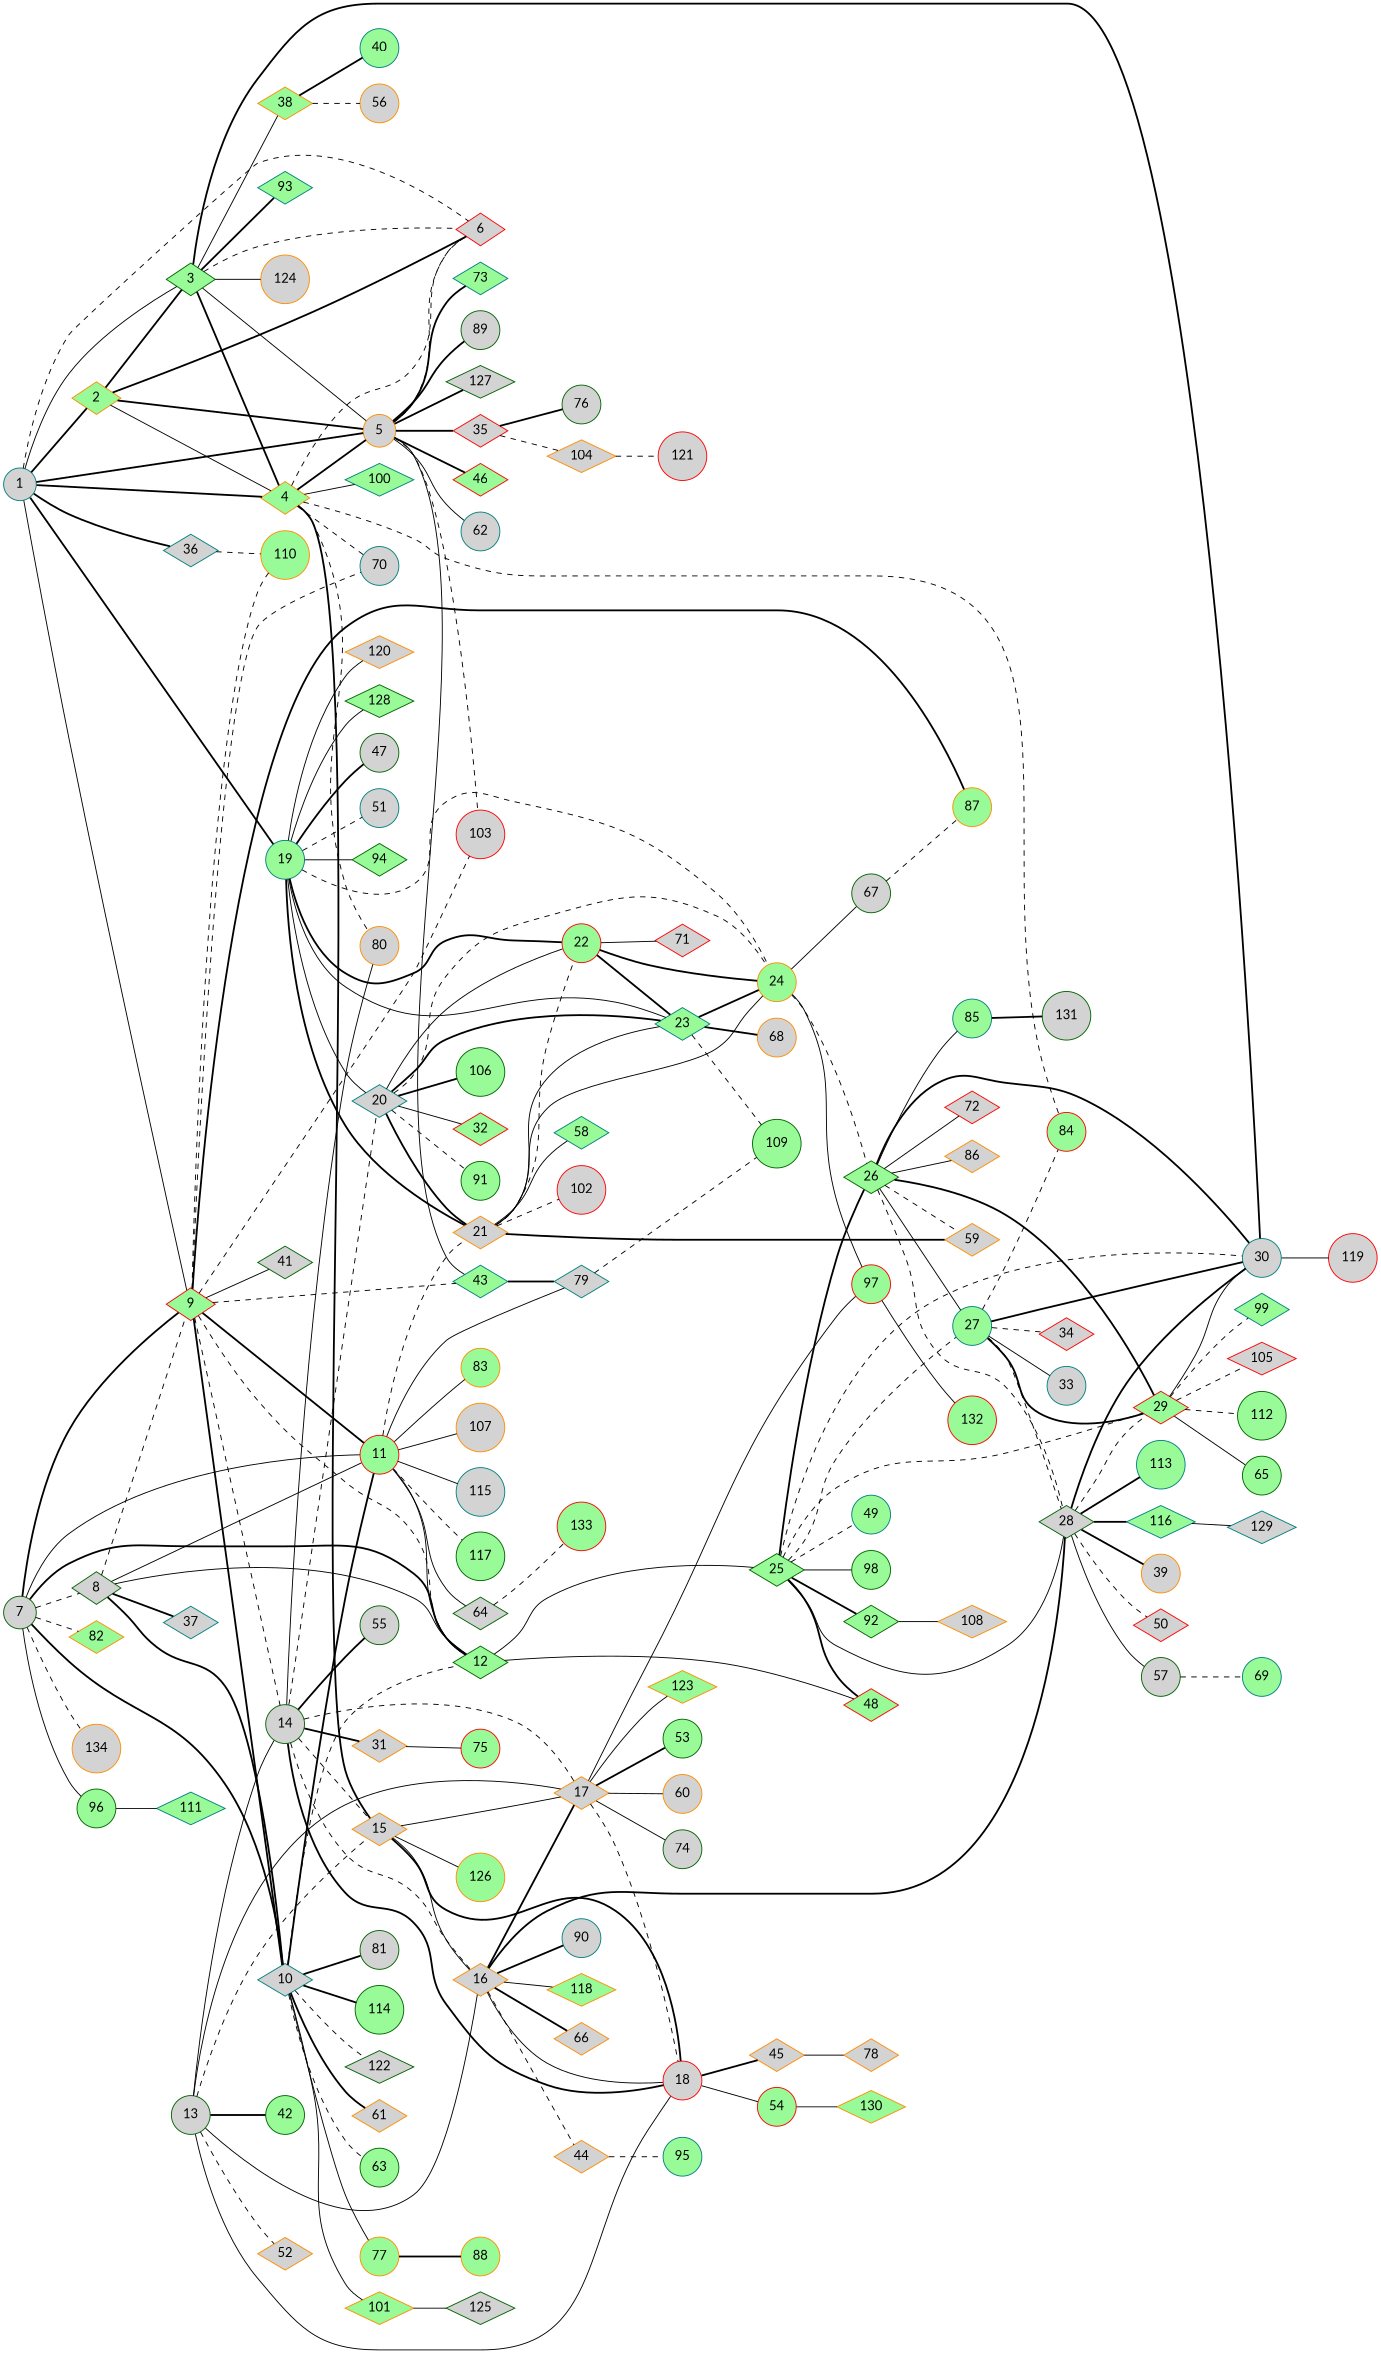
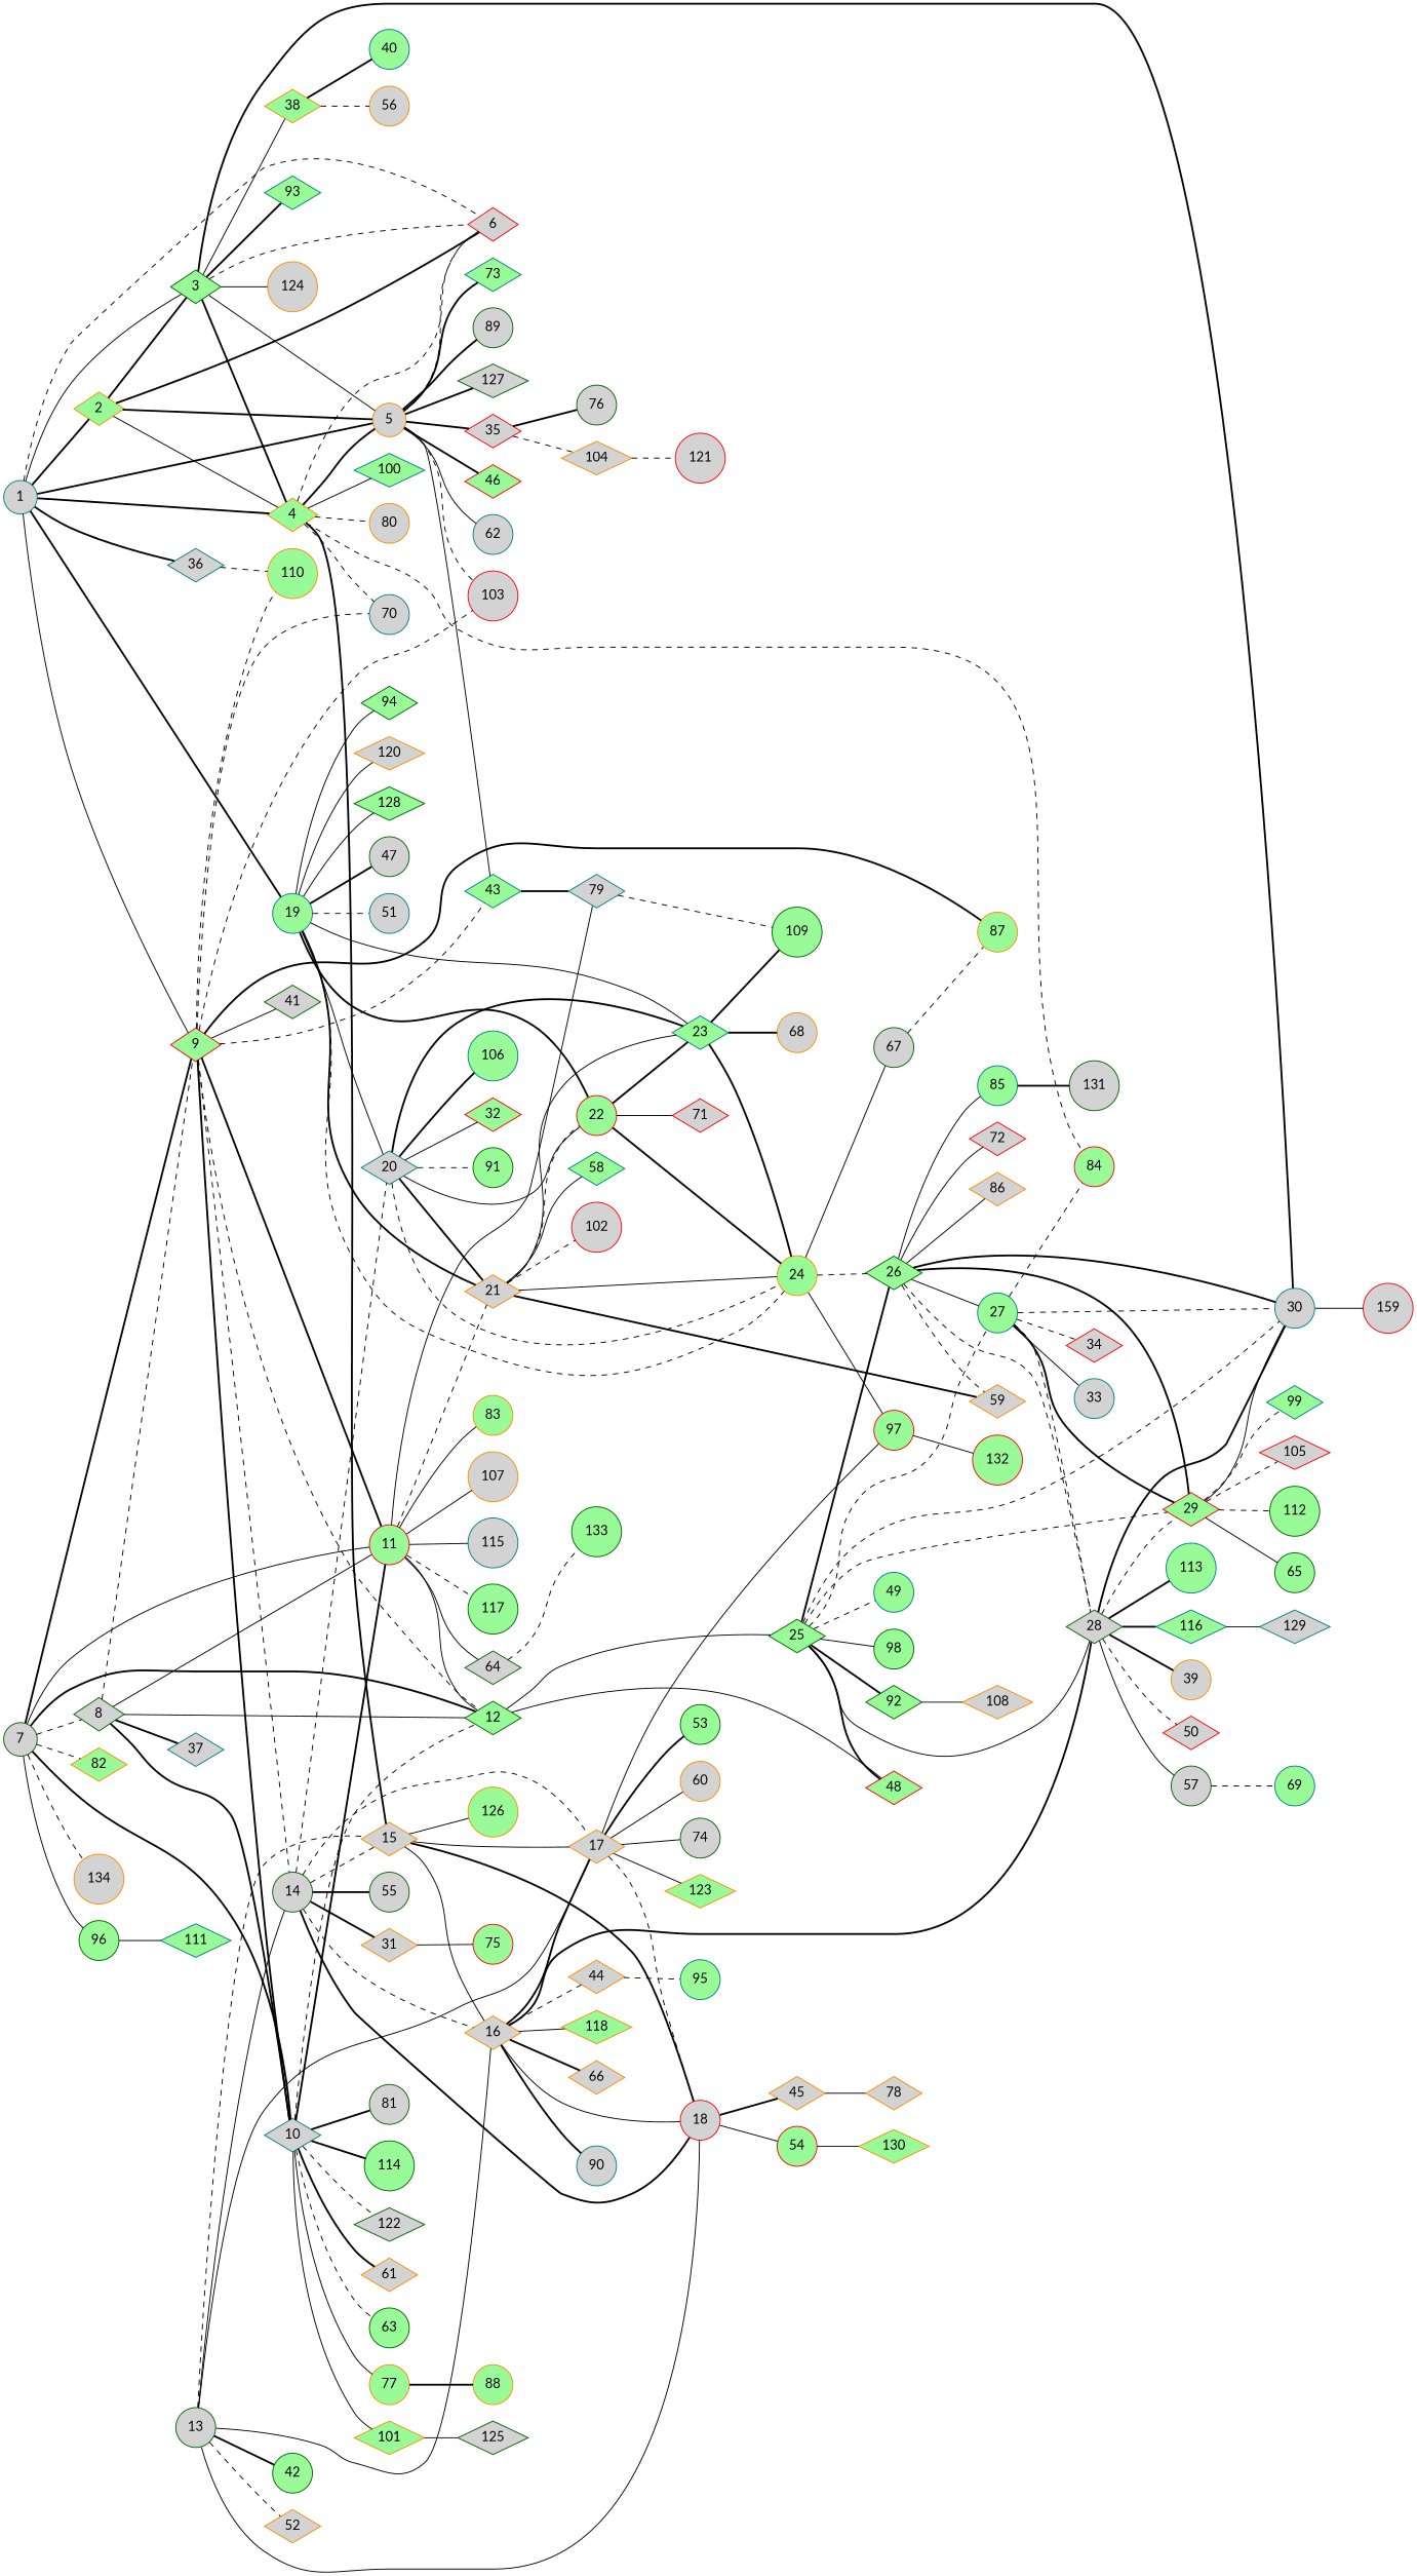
  graph {
    fontname=Lato
    rankdir=LR
    node [color=darkorange fillcolor=lightgrey fontname=Lato shape=circle style=filled]
    edge [fontname=Lato style=solid]
    1 [color=teal]
    2 [fillcolor=palegreen shape=diamond]
    3 [color=darkgreen fillcolor=palegreen shape=diamond]
    4 [fillcolor=palegreen shape=diamond]
    5
    6 [color=red shape=diamond]
    9 [color=red fillcolor=palegreen shape=diamond]
    19 [color=teal fillcolor=palegreen]
    36 [color=teal shape=diamond]
    30 [color=teal]
    38 [fillcolor=palegreen shape=diamond]
    93 [color=teal fillcolor=palegreen shape=diamond]
    124
    15 [shape=diamond]
    70 [color=teal]
    80
    84 [color=red fillcolor=palegreen]
    100 [color=teal fillcolor=palegreen shape=diamond]
    35 [color=red shape=diamond]
    43 [color=teal fillcolor=palegreen shape=diamond]
    46 [color=red fillcolor=palegreen shape=diamond]
    62 [color=teal]
    73 [color=teal fillcolor=palegreen shape=diamond]
    89 [color=darkgreen]
    103 [color=red]
    127 [color=darkgreen shape=diamond]
    10 [color=teal shape=diamond]
    11 [color=red fillcolor=palegreen]
    12 [color=darkgreen fillcolor=palegreen shape=diamond]
    14 [color=darkgreen]
    41 [color=darkgreen shape=diamond]
    87 [fillcolor=palegreen]
    110 [fillcolor=palegreen]
    21 [shape=diamond]
    20 [color=teal shape=diamond]
    22 [color=red fillcolor=palegreen]
    23 [color=teal fillcolor=palegreen shape=diamond]
    24 [fillcolor=palegreen]
    47 [color=darkgreen]
    51 [color=teal]
    94 [color=darkgreen fillcolor=palegreen shape=diamond]
    120 [shape=diamond]
    128 [color=darkgreen fillcolor=palegreen shape=diamond]
-   119 [color=red]
+   119 [color=red label=159]
    40 [color=teal fillcolor=palegreen]
    56
    16 [shape=diamond]
    17 [shape=diamond]
    18 [color=red]
    126 [fillcolor=palegreen]
    76 [color=darkgreen]
    104 [shape=diamond]
    79 [color=teal shape=diamond]
    7 [color=darkgreen]
    8 [color=darkgreen shape=diamond]
    82 [fillcolor=palegreen shape=diamond]
    96 [color=darkgreen fillcolor=palegreen]
    134
    37 [color=teal shape=diamond]
    61 [shape=diamond]
    63 [color=darkgreen fillcolor=palegreen]
    77 [fillcolor=palegreen]
    81 [color=darkgreen]
    101 [fillcolor=palegreen shape=diamond]
    114 [color=darkgreen fillcolor=palegreen]
    122 [color=darkgreen shape=diamond]
    64 [color=darkgreen shape=diamond]
    83 [fillcolor=palegreen]
    107
    115 [color=teal]
    117 [color=darkgreen fillcolor=palegreen]
    25 [color=darkgreen fillcolor=palegreen shape=diamond]
    48 [color=red fillcolor=palegreen shape=diamond]
    111 [color=teal fillcolor=palegreen shape=diamond]
    31 [shape=diamond]
    55 [color=darkgreen]
    88 [fillcolor=palegreen]
    125 [color=darkgreen shape=diamond]
    58 [color=teal fillcolor=palegreen shape=diamond]
    59 [shape=diamond]
    102 [color=red]
-   133 [color=red fillcolor=palegreen]
+   133 [color=darkgreen fillcolor=palegreen]
    109 [color=darkgreen fillcolor=palegreen]
    28 [color=darkgreen shape=diamond]
    26 [color=darkgreen fillcolor=palegreen shape=diamond]
    27 [color=teal fillcolor=palegreen]
    29 [color=red fillcolor=palegreen shape=diamond]
    49 [color=teal fillcolor=palegreen]
    92 [color=darkgreen fillcolor=palegreen shape=diamond]
    98 [color=darkgreen fillcolor=palegreen]
    13 [color=darkgreen]
    42 [color=darkgreen fillcolor=palegreen]
    52 [shape=diamond]
    44 [shape=diamond]
    66 [shape=diamond]
    90 [color=teal]
    118 [fillcolor=palegreen shape=diamond]
    53 [color=darkgreen fillcolor=palegreen]
    60
    74 [color=darkgreen]
    97 [color=red fillcolor=palegreen]
    123 [fillcolor=palegreen shape=diamond]
    45 [shape=diamond]
    54 [color=red fillcolor=palegreen]
    32 [color=red fillcolor=palegreen shape=diamond]
    91 [color=darkgreen fillcolor=palegreen]
-   106 [color=darkgreen fillcolor=palegreen]
+   106 [color=teal fillcolor=palegreen]
    75 [color=red fillcolor=palegreen]
    39
    50 [color=red shape=diamond]
    57 [color=darkgreen]
    113 [color=teal fillcolor=palegreen]
    116 [color=teal fillcolor=palegreen shape=diamond]
    95 [color=teal fillcolor=palegreen]
    132 [color=red fillcolor=palegreen]
    78 [shape=diamond]
    130 [fillcolor=palegreen shape=diamond]
    71 [color=red shape=diamond]
    68
    67 [color=darkgreen]
    72 [color=red shape=diamond]
    85 [color=teal fillcolor=palegreen]
    86 [shape=diamond]
    33 [color=teal]
    34 [color=red shape=diamond]
    65 [color=darkgreen fillcolor=palegreen]
    99 [color=teal fillcolor=palegreen shape=diamond]
    105 [color=red shape=diamond]
    112 [color=darkgreen fillcolor=palegreen]
    108 [shape=diamond]
    131 [color=darkgreen]
    69 [color=teal fillcolor=palegreen]
    129 [color=teal shape=diamond]
    121 [color=red]
    1 -- 2 [style=bold]
    1 -- 3
    1 -- 4 [style=bold]
    1 -- 5 [style=bold]
    1 -- 6 [style=dashed]
    1 -- 9
    1 -- 19 [style=bold]
    1 -- 36 [style=bold]
    2 -- 3 [style=bold]
    2 -- 4
    2 -- 5 [style=bold]
    2 -- 6 [style=bold]
    3 -- 4 [style=bold]
    3 -- 5
    3 -- 6 [style=dashed]
    3 -- 30 [style=bold]
    3 -- 38
    3 -- 93 [style=bold]
    3 -- 124
    4 -- 5 [style=bold]
    4 -- 6 [style=dashed]
    4 -- 15 [style=bold]
    4 -- 70 [style=dashed]
    4 -- 80 [style=dashed]
    4 -- 84 [style=dashed]
    4 -- 100
    5 -- 6 [style=dashed]
    5 -- 35 [style=bold]
    5 -- 43
    5 -- 46 [style=bold]
    5 -- 62
    5 -- 73 [style=bold]
    5 -- 89 [style=bold]
    5 -- 103 [style=dashed]
    5 -- 127 [style=bold]
    9 -- 70 [style=dashed]
    9 -- 43 [style=dashed]
    9 -- 103 [style=dashed]
    9 -- 10 [style=bold]
    9 -- 11 [style=bold]
    9 -- 12 [style=dashed]
    9 -- 14 [style=dashed]
    9 -- 41
    9 -- 87 [style=bold]
    9 -- 110 [style=dashed]
    19 -- 21 [style=bold]
    19 -- 20
    19 -- 22 [style=bold]
    19 -- 23
    19 -- 24 [style=dashed]
    19 -- 47 [style=bold]
    19 -- 51 [style=dashed]
    19 -- 94
    19 -- 120
    19 -- 128
    36 -- 110 [style=dashed]
    30 -- 119
    38 -- 40 [style=bold]
    38 -- 56 [style=dashed]
    15 -- 16
    15 -- 17
    15 -- 18 [style=bold]
    15 -- 126
    35 -- 76 [style=bold]
    35 -- 104 [style=dashed]
    43 -- 79 [style=bold]
    10 -- 11 [style=bold]
    10 -- 12 [style=dashed]
    10 -- 61 [style=bold]
    10 -- 63 [style=dashed]
    10 -- 77
    10 -- 81 [style=bold]
    10 -- 101
    10 -- 114 [style=bold]
    10 -- 122 [style=dashed]
    11 -- 12
    11 -- 21 [style=dashed]
    11 -- 79
    11 -- 64
    11 -- 83
    11 -- 107
    11 -- 115
    11 -- 117 [style=dashed]
    12 -- 25
    12 -- 48
    14 -- 15 [style=dashed]
-   14 -- 80
    14 -- 20 [style=dashed]
    14 -- 16 [style=dashed]
    14 -- 17 [style=dashed]
    14 -- 18 [style=bold]
    14 -- 31 [style=bold]
    14 -- 55 [style=bold]
    21 -- 22 [style=dashed]
    21 -- 23
    21 -- 24
    21 -- 58
    21 -- 59 [style=bold]
    21 -- 102 [style=dashed]
    20 -- 21 [style=bold]
    20 -- 22
    20 -- 23 [style=bold]
    20 -- 24 [style=dashed]
    20 -- 32
    20 -- 91 [style=dashed]
    20 -- 106 [style=bold]
    22 -- 23 [style=bold]
    22 -- 24 [style=bold]
    22 -- 71
    23 -- 24 [style=bold]
-   23 -- 109 [style=dashed]
+   23 -- 109 [style=bold]
    23 -- 68 [style=bold]
    24 -- 26 [style=dashed]
    24 -- 97
    24 -- 67
    16 -- 17 [style=bold]
    16 -- 18
    16 -- 28 [style=bold]
    16 -- 44 [style=dashed]
    16 -- 66 [style=bold]
    16 -- 90 [style=bold]
    16 -- 118
    17 -- 18 [style=dashed]
    17 -- 53 [style=bold]
    17 -- 60
    17 -- 74
    17 -- 97
    17 -- 123
    18 -- 45 [style=bold]
    18 -- 54
    104 -- 121 [style=dashed]
    79 -- 109 [style=dashed]
    7 -- 9 [style=bold]
    7 -- 10 [style=bold]
    7 -- 11
    7 -- 12 [style=bold]
    7 -- 8 [style=dashed]
    7 -- 82 [style=dashed]
    7 -- 96
    7 -- 134 [style=dashed]
    8 -- 9 [style=dashed]
    8 -- 10 [style=bold]
    8 -- 11
    8 -- 12
    8 -- 37 [style=bold]
    96 -- 111
    77 -- 88 [style=bold]
    101 -- 125
    64 -- 133 [style=dashed]
    25 -- 30 [style=dashed]
    25 -- 48 [style=bold]
    25 -- 28
    25 -- 26 [style=bold]
    25 -- 27 [style=dashed]
    25 -- 29 [style=dashed]
    25 -- 49 [style=dashed]
    25 -- 92 [style=bold]
    25 -- 98
    31 -- 75
    28 -- 30 [style=bold]
    28 -- 29 [style=dashed]
    28 -- 39 [style=bold]
    28 -- 50 [style=dashed]
    28 -- 57
    28 -- 113 [style=bold]
    28 -- 116 [style=bold]
    26 -- 30 [style=bold]
    26 -- 59 [style=dashed]
    26 -- 28 [style=dashed]
    26 -- 27
    26 -- 29 [style=bold]
    26 -- 72
    26 -- 85
    26 -- 86
-   27 -- 30 [style=bold]
+   27 -- 30 [style=dashed]
    27 -- 84 [style=dashed]
    27 -- 28 [style=dashed]
    27 -- 29 [style=bold]
    27 -- 33
    27 -- 34 [style=dashed]
    29 -- 30
    29 -- 65
    29 -- 99 [style=dashed]
    29 -- 105 [style=dashed]
    29 -- 112 [style=dashed]
    92 -- 108
    13 -- 15 [style=dashed]
    13 -- 14
    13 -- 16
    13 -- 17
    13 -- 18
    13 -- 42 [style=bold]
    13 -- 52 [style=dashed]
    44 -- 95 [style=dashed]
    97 -- 132
    45 -- 78
    54 -- 130
    57 -- 69 [style=dashed]
    116 -- 129
    67 -- 87 [style=dashed]
    85 -- 131 [style=bold]
  }
